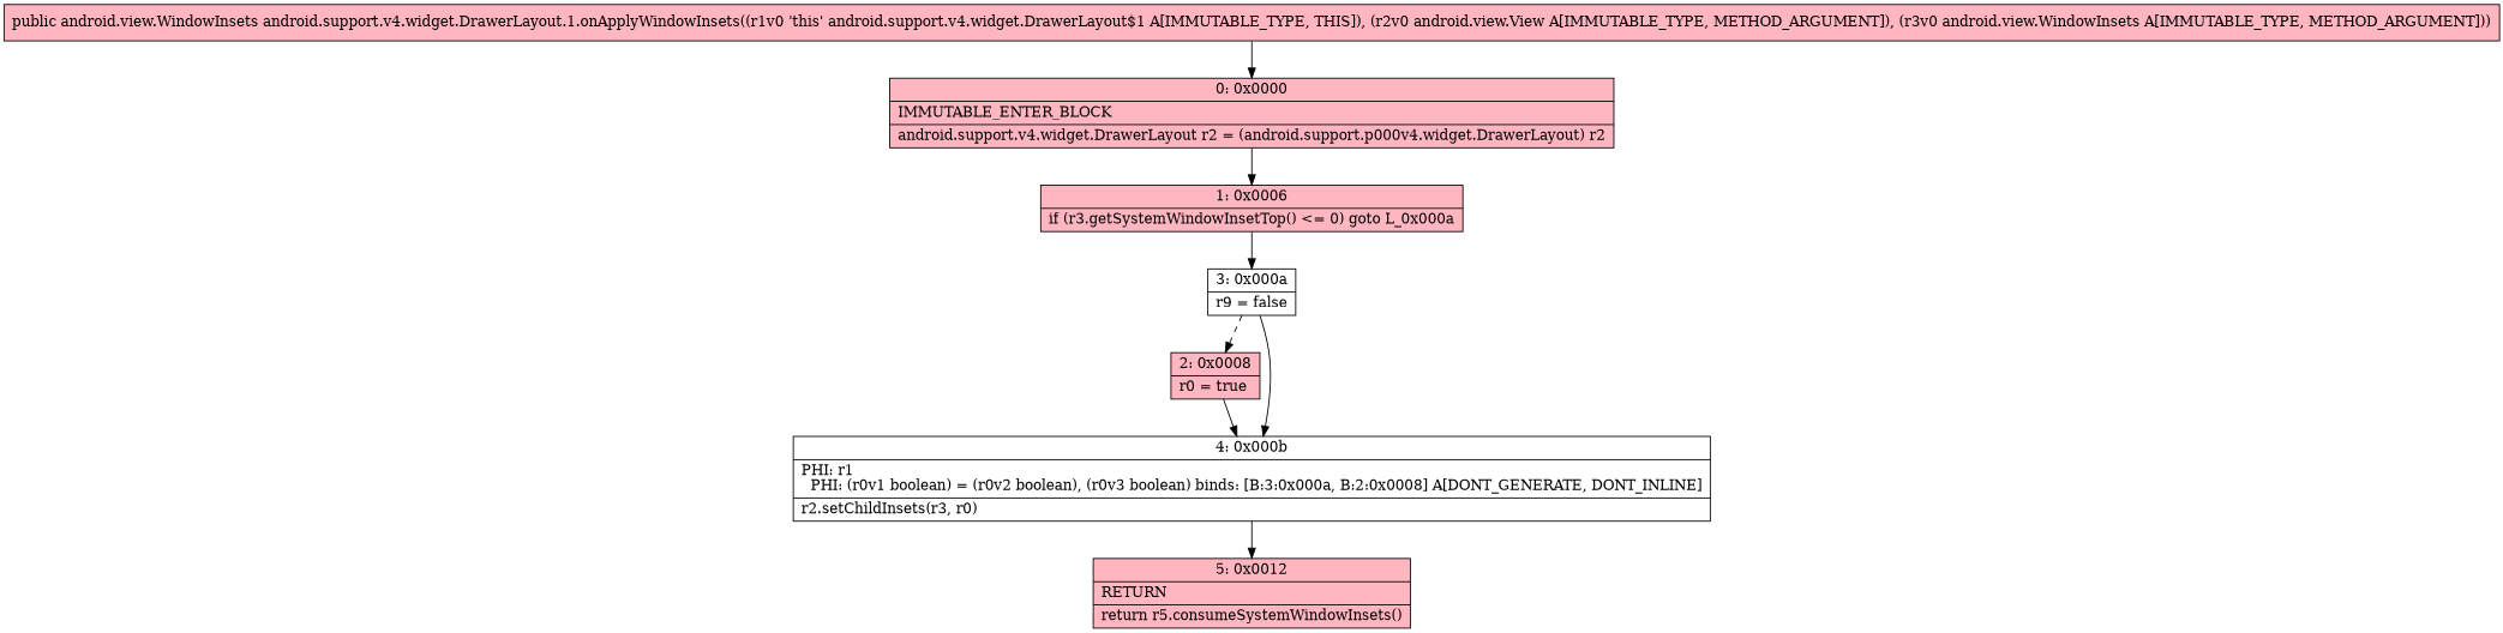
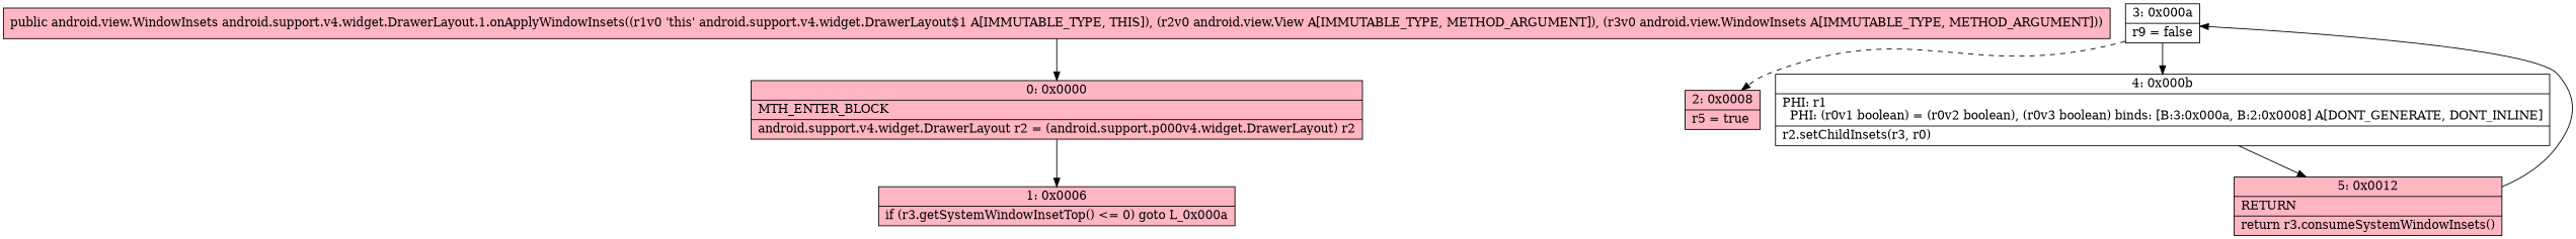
  digraph {
    node [fillcolor=lightpink shape=record style=filled]
-   n1 [label="{0\:\ 0x0000|IMMUTABLE_ENTER_BLOCK\l|android.support.v4.widget.DrawerLayout r2 = (android.support.p000v4.widget.DrawerLayout) r2\l}"]
+   n1 [label="{0\:\ 0x0000|MTH_ENTER_BLOCK\l|android.support.v4.widget.DrawerLayout r2 = (android.support.p000v4.widget.DrawerLayout) r2\l}"]
    n2 [label="{1\:\ 0x0006|if (r3.getSystemWindowInsetTop() \<= 0) goto L_0x000a\l}"]
    n3 [fillcolor=white label="{3\:\ 0x000a|r9 = false\l}"]
-   n4 [label="{2\:\ 0x0008|r0 = true\l}"]
+   n4 [label="{2\:\ 0x0008|r5 = true\l}"]
    n5 [fillcolor=white label="{4\:\ 0x000b|PHI: r1 \l  PHI: (r0v1 boolean) = (r0v2 boolean), (r0v3 boolean) binds: [B:3:0x000a, B:2:0x0008] A[DONT_GENERATE, DONT_INLINE]\l|r2.setChildInsets(r3, r0)\l}"]
-   n6 [label="{5\:\ 0x0012|RETURN\l|return r5.consumeSystemWindowInsets()\l}"]
+   n6 [label="{5\:\ 0x0012|RETURN\l|return r3.consumeSystemWindowInsets()\l}"]
    n7 [label="{public android.view.WindowInsets android.support.v4.widget.DrawerLayout.1.onApplyWindowInsets((r1v0 'this' android.support.v4.widget.DrawerLayout$1 A[IMMUTABLE_TYPE, THIS]), (r2v0 android.view.View A[IMMUTABLE_TYPE, METHOD_ARGUMENT]), (r3v0 android.view.WindowInsets A[IMMUTABLE_TYPE, METHOD_ARGUMENT])) }"]
    n1 -> n2
-   n2 -> n3
+   n6 -> n3
    n3 -> n4 [style=dashed]
    n3 -> n5
-   n4 -> n5
    n5 -> n6
    n7 -> n1
  }
